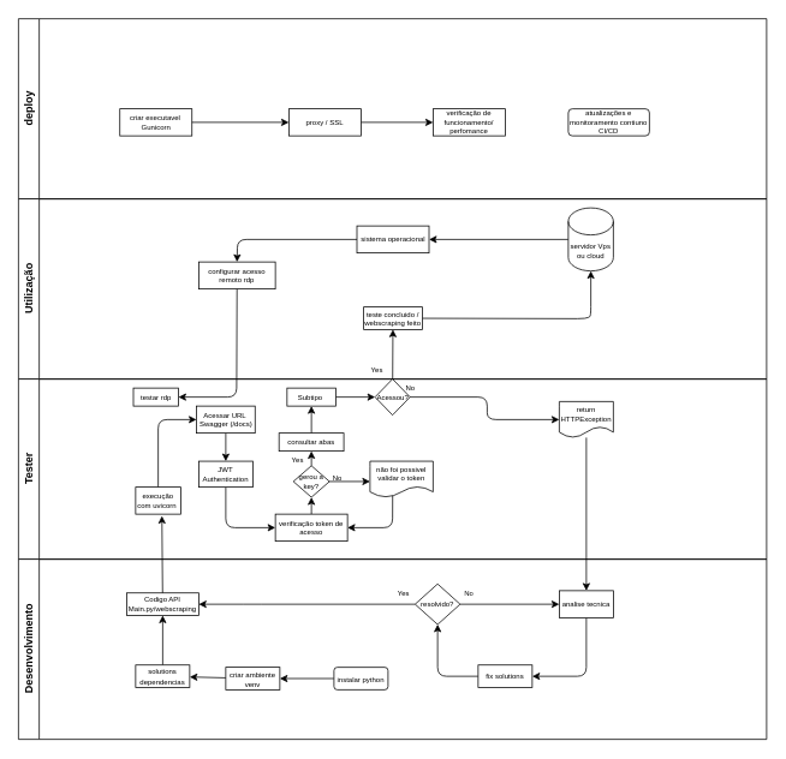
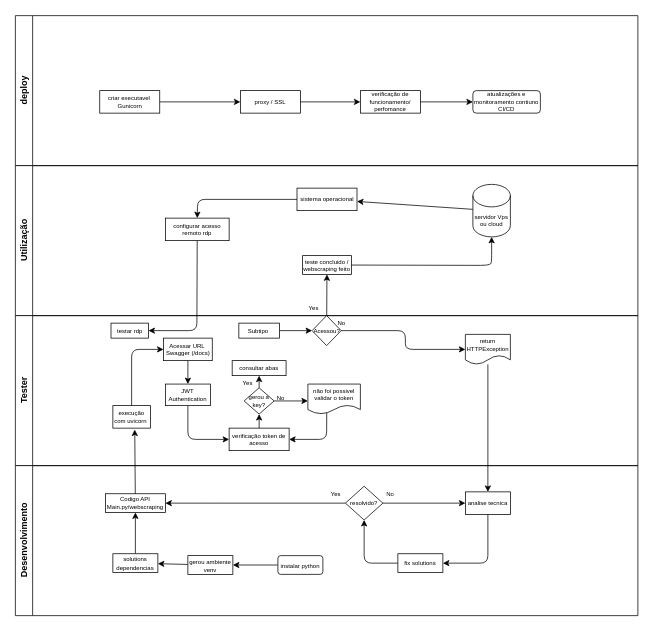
  <mxCell id="0" />
  <mxCell id="1" parent="0" />
  <mxCell id="2" value="deploy" style="swimlane;horizontal=0;whiteSpace=wrap;html=1;movable=0;resizable=0;rotatable=0;deletable=0;editable=0;connectable=0;" parent="1" vertex="1"><mxGeometry x="20" y="20" width="830" height="200" as="geometry" /></mxCell>
  <mxCell id="3" value="" style="edgeStyle=none;html=1;fontSize=8;" edge="1" parent="2" source="4" target="8"><mxGeometry relative="1" as="geometry" /></mxCell>
  <mxCell id="4" value="proxy / SSL" style="whiteSpace=wrap;html=1;fontSize=8;rounded=0;" vertex="1" parent="2"><mxGeometry x="300" y="100" width="80" height="30" as="geometry" /></mxCell>
  <mxCell id="5" value="criar executavel&amp;nbsp;&lt;br&gt;Gunicorn" style="rounded=0;whiteSpace=wrap;html=1;fontSize=8;" vertex="1" parent="2"><mxGeometry x="112.5" y="100" width="80" height="30" as="geometry" /></mxCell>
  <mxCell id="6" value="" style="edgeStyle=none;html=1;fontSize=8;" edge="1" parent="2" source="5" target="4"><mxGeometry relative="1" as="geometry" /></mxCell>
+ <mxCell id="7" value="" style="edgeStyle=none;html=1;fontSize=8;" edge="1" parent="2" source="8" target="9"><mxGeometry relative="1" as="geometry" /></mxCell>
  <mxCell id="8" value="verificação de funcionamento/&lt;br&gt;perfomance" style="whiteSpace=wrap;html=1;fontSize=8;rounded=0;" vertex="1" parent="2"><mxGeometry x="460" y="100" width="80" height="30" as="geometry" /></mxCell>
  <mxCell id="9" value="atualizações e monitoramento contiuno&lt;br&gt;CI/CD" style="rounded=1;whiteSpace=wrap;html=1;fontSize=8;" vertex="1" parent="2"><mxGeometry x="610" y="100" width="90" height="30" as="geometry" /></mxCell>
  <mxCell id="10" value="Utilização" style="swimlane;horizontal=0;whiteSpace=wrap;html=1;movable=0;resizable=0;rotatable=0;deletable=0;editable=0;connectable=0;" parent="1" vertex="1"><mxGeometry x="20" y="220" width="830" height="200" as="geometry" /></mxCell>
  <mxCell id="11" value="" style="edgeStyle=none;html=1;fontSize=8;" edge="1" parent="10" source="12" target="14"><mxGeometry relative="1" as="geometry" /></mxCell>
- <mxCell id="12" value="servidor Vps ou cloud" style="shape=cylinder3;whiteSpace=wrap;html=1;boundedLbl=1;backgroundOutline=1;size=15;fontSize=8;" vertex="1" parent="10"><mxGeometry x="610" y="10" width="50" height="70" as="geometry" /></mxCell>
+ <mxCell id="12" value="servidor Vps ou cloud" style="shape=cylinder3;whiteSpace=wrap;html=1;boundedLbl=1;backgroundOutline=1;size=15;fontSize=8;" vertex="1" parent="10"><mxGeometry x="610" y="25" width="50" height="70" as="geometry" /></mxCell>
  <mxCell id="13" style="edgeStyle=none;html=1;entryX=0.5;entryY=0;entryDx=0;entryDy=0;fontSize=8;" edge="1" parent="10" source="14" target="15"><mxGeometry relative="1" as="geometry"><Array as="points"><mxPoint x="243" y="45" /></Array></mxGeometry></mxCell>
  <mxCell id="14" value="sistema operacional" style="rounded=0;whiteSpace=wrap;html=1;fontSize=8;" vertex="1" parent="10"><mxGeometry x="375.5" y="30" width="80" height="30" as="geometry" /></mxCell>
  <mxCell id="15" value="configurar acesso remoto rdp" style="rounded=0;whiteSpace=wrap;html=1;fontSize=8;" vertex="1" parent="10"><mxGeometry x="200" y="70" width="85" height="30" as="geometry" /></mxCell>
  <mxCell id="16" style="edgeStyle=none;html=1;entryX=0.5;entryY=1;entryDx=0;entryDy=0;entryPerimeter=0;fontSize=8;" edge="1" parent="10" source="17" target="12"><mxGeometry relative="1" as="geometry"><Array as="points"><mxPoint x="630" y="133" /><mxPoint x="635" y="130" /></Array></mxGeometry></mxCell>
  <mxCell id="17" value="teste concluido / webscraping feito" style="whiteSpace=wrap;html=1;fontSize=8;rounded=0;" parent="10" vertex="1"><mxGeometry x="383" y="120" width="65" height="25" as="geometry" /></mxCell>
  <mxCell id="18" value="Yes" style="text;html=1;strokeColor=none;fillColor=none;align=center;verticalAlign=middle;whiteSpace=wrap;overflow=hidden;fontSize=8;" parent="10" vertex="1"><mxGeometry x="383" y="180" width="30" height="20" as="geometry" /></mxCell>
  <mxCell id="19" value="Tester" style="swimlane;horizontal=0;whiteSpace=wrap;html=1;movable=0;resizable=0;rotatable=0;deletable=0;editable=0;connectable=0;" parent="1" vertex="1"><mxGeometry x="20" y="420" width="830" height="200" as="geometry" /></mxCell>
- <mxCell id="20" value="" style="edgeStyle=none;html=1;fontSize=10;" parent="19" source="21" target="34" edge="1"><mxGeometry relative="1" as="geometry" /></mxCell>
  <mxCell id="21" value="consultar abas" style="rounded=0;whiteSpace=wrap;html=1;fontSize=8;" parent="19" vertex="1"><mxGeometry x="289.06" y="60" width="71.88" height="20" as="geometry" /></mxCell>
  <mxCell id="22" style="edgeStyle=none;html=1;entryX=0;entryY=0.5;entryDx=0;entryDy=0;fontSize=8;" edge="1" parent="19" source="23" target="26"><mxGeometry relative="1" as="geometry"><Array as="points"><mxPoint x="520" y="20" /><mxPoint x="520" y="45" /></Array></mxGeometry></mxCell>
  <mxCell id="23" value="Acessou?" style="rhombus;whiteSpace=wrap;html=1;fontSize=8;rounded=0;" parent="19" vertex="1"><mxGeometry x="395.63" width="38.75" height="40" as="geometry" /></mxCell>
  <mxCell id="24" style="edgeStyle=none;html=1;exitX=0.5;exitY=0;exitDx=0;exitDy=0;entryX=0.5;entryY=1;entryDx=0;entryDy=0;fontSize=8;" parent="19" source="25" target="29" edge="1"><mxGeometry relative="1" as="geometry" /></mxCell>
  <mxCell id="25" value="verificação token de acesso" style="rounded=0;whiteSpace=wrap;html=1;fontSize=8;" parent="19" vertex="1"><mxGeometry x="285" y="150" width="80" height="30" as="geometry" /></mxCell>
  <mxCell id="26" value="return HTTPException" style="shape=document;whiteSpace=wrap;html=1;boundedLbl=1;fontSize=8;" parent="19" vertex="1"><mxGeometry x="600" y="25" width="60" height="40" as="geometry" /></mxCell>
  <mxCell id="27" style="edgeStyle=none;html=1;exitX=0.5;exitY=0;exitDx=0;exitDy=0;fontSize=8;" parent="19" source="29" target="21" edge="1"><mxGeometry relative="1" as="geometry" /></mxCell>
  <mxCell id="28" value="" style="edgeStyle=none;html=1;fontSize=8;entryX=0;entryY=0.563;entryDx=0;entryDy=0;entryPerimeter=0;" parent="19" source="29" target="41" edge="1"><mxGeometry relative="1" as="geometry"><mxPoint x="387" y="113.75" as="targetPoint" /></mxGeometry></mxCell>
  <mxCell id="29" value="gerou a key?" style="rhombus;whiteSpace=wrap;html=1;fontSize=8;" parent="19" vertex="1"><mxGeometry x="305" y="96.25" width="40" height="35" as="geometry" /></mxCell>
  <mxCell id="30" style="edgeStyle=none;html=1;exitX=0.5;exitY=1;exitDx=0;exitDy=0;fontSize=8;entryX=1;entryY=0.5;entryDx=0;entryDy=0;" parent="19" target="25" edge="1"><mxGeometry relative="1" as="geometry"><mxPoint x="370" y="170" as="targetPoint" /><Array as="points"><mxPoint x="415" y="165" /></Array><mxPoint x="415.125" y="127.5" as="sourcePoint" /></mxGeometry></mxCell>
  <mxCell id="31" value="Yes" style="text;html=1;strokeColor=none;fillColor=none;align=center;verticalAlign=middle;whiteSpace=wrap;overflow=hidden;fontSize=8;" parent="19" vertex="1"><mxGeometry x="300" y="80" width="20" height="20" as="geometry" /></mxCell>
  <mxCell id="32" value="No" style="text;html=1;strokeColor=none;fillColor=none;align=center;verticalAlign=middle;whiteSpace=wrap;overflow=hidden;fontSize=8;" parent="19" vertex="1"><mxGeometry x="343.75" y="100" width="20" height="20" as="geometry" /></mxCell>
  <mxCell id="33" style="edgeStyle=none;html=1;entryX=0;entryY=0.5;entryDx=0;entryDy=0;fontSize=8;" edge="1" parent="19" source="34" target="23"><mxGeometry relative="1" as="geometry" /></mxCell>
  <mxCell id="34" value="Subtipo&amp;nbsp;" style="whiteSpace=wrap;html=1;fontSize=8;rounded=0;" parent="19" vertex="1"><mxGeometry x="297.97" y="10" width="54.06" height="20" as="geometry" /></mxCell>
  <mxCell id="35" style="edgeStyle=none;html=1;entryX=0;entryY=0.5;entryDx=0;entryDy=0;fontSize=8;" edge="1" parent="19" source="36" target="25"><mxGeometry relative="1" as="geometry"><Array as="points"><mxPoint x="230" y="165" /></Array></mxGeometry></mxCell>
  <mxCell id="36" value="JWT Authentication" style="rounded=0;whiteSpace=wrap;html=1;fontSize=8;" vertex="1" parent="19"><mxGeometry x="200" y="91.25" width="60" height="28.75" as="geometry" /></mxCell>
  <mxCell id="37" value="" style="edgeStyle=none;html=1;fontSize=8;" edge="1" parent="19" source="38" target="36"><mxGeometry relative="1" as="geometry" /></mxCell>
  <mxCell id="38" value="Acessar URL&amp;nbsp; Swagger (/docs)" style="rounded=0;whiteSpace=wrap;html=1;fontSize=8;" parent="19" vertex="1"><mxGeometry x="197.5" y="30" width="65" height="30" as="geometry" /></mxCell>
  <mxCell id="39" value="" style="edgeStyle=none;html=1;fontSize=8;" edge="1" parent="19" source="40" target="38"><mxGeometry relative="1" as="geometry"><Array as="points"><mxPoint x="155" y="45" /></Array></mxGeometry></mxCell>
  <mxCell id="40" value="execução com uvicorn&amp;nbsp;" style="rounded=0;whiteSpace=wrap;html=1;fontSize=8;" vertex="1" parent="19"><mxGeometry x="130" y="120" width="50" height="30" as="geometry" /></mxCell>
  <mxCell id="41" value="não foi possivel&lt;br&gt;validar o token" style="shape=document;whiteSpace=wrap;html=1;boundedLbl=1;fontSize=8;" vertex="1" parent="19"><mxGeometry x="390" y="91.25" width="70" height="40" as="geometry" /></mxCell>
  <mxCell id="42" value="testar rdp" style="rounded=0;whiteSpace=wrap;html=1;fontSize=8;" vertex="1" parent="19"><mxGeometry x="127.5" y="10" width="50" height="20" as="geometry" /></mxCell>
  <mxCell id="43" value="No" style="text;html=1;strokeColor=none;fillColor=none;align=center;verticalAlign=middle;whiteSpace=wrap;overflow=hidden;fontSize=8;" parent="19" vertex="1"><mxGeometry x="420" width="30" height="20" as="geometry" /></mxCell>
  <mxCell id="44" value="Desenvolvimento" style="swimlane;horizontal=0;whiteSpace=wrap;html=1;startSize=23;movable=0;resizable=0;rotatable=0;deletable=0;editable=0;connectable=0;" parent="1" vertex="1"><mxGeometry x="20" y="620" width="830" height="200" as="geometry" /></mxCell>
  <mxCell id="45" value="Codigo API&lt;br&gt;Main.py/webscraping" style="rounded=0;whiteSpace=wrap;html=1;fontSize=8;" parent="44" vertex="1"><mxGeometry x="120" y="37.5" width="80" height="25" as="geometry" /></mxCell>
  <mxCell id="46" style="edgeStyle=none;html=1;entryX=1;entryY=0.5;entryDx=0;entryDy=0;fontSize=8;" edge="1" parent="44" source="47" target="52"><mxGeometry relative="1" as="geometry"><Array as="points"><mxPoint x="630" y="130" /></Array></mxGeometry></mxCell>
  <mxCell id="47" value="analise tecnica" style="whiteSpace=wrap;html=1;fontSize=8;rounded=0;" parent="44" vertex="1"><mxGeometry x="600" y="35" width="60" height="30" as="geometry" /></mxCell>
  <mxCell id="48" style="edgeStyle=none;html=1;entryX=0;entryY=0.5;entryDx=0;entryDy=0;fontSize=8;" edge="1" parent="44" source="50" target="47"><mxGeometry relative="1" as="geometry" /></mxCell>
  <mxCell id="49" style="edgeStyle=none;html=1;entryX=1;entryY=0.5;entryDx=0;entryDy=0;fontSize=8;" edge="1" parent="44" source="50" target="45"><mxGeometry relative="1" as="geometry"><Array as="points"><mxPoint x="260" y="50" /></Array></mxGeometry></mxCell>
  <mxCell id="50" value="resolvido?" style="rhombus;whiteSpace=wrap;html=1;fontSize=8;" parent="44" vertex="1"><mxGeometry x="440" y="27.5" width="50" height="45" as="geometry" /></mxCell>
  <mxCell id="51" style="edgeStyle=none;html=1;entryX=0.5;entryY=1;entryDx=0;entryDy=0;fontSize=8;" edge="1" parent="44" source="52" target="50"><mxGeometry relative="1" as="geometry"><Array as="points"><mxPoint x="465" y="130" /></Array></mxGeometry></mxCell>
  <mxCell id="52" value="fix solutions" style="whiteSpace=wrap;html=1;fontSize=8;" parent="44" vertex="1"><mxGeometry x="510" y="117.5" width="60" height="25" as="geometry" /></mxCell>
  <mxCell id="53" value="Yes" style="text;html=1;strokeColor=none;fillColor=none;align=center;verticalAlign=middle;whiteSpace=wrap;overflow=hidden;fontSize=8;" parent="44" vertex="1"><mxGeometry x="415" y="27.5" width="25" height="20" as="geometry" /></mxCell>
  <mxCell id="54" value="No" style="text;html=1;strokeColor=none;fillColor=none;align=center;verticalAlign=middle;whiteSpace=wrap;overflow=hidden;fontSize=8;" parent="44" vertex="1"><mxGeometry x="490" y="27.5" width="20" height="20" as="geometry" /></mxCell>
  <mxCell id="55" value="" style="edgeStyle=none;html=1;fontSize=10;" parent="44" source="56" target="45" edge="1"><mxGeometry relative="1" as="geometry" /></mxCell>
  <mxCell id="56" value="&lt;font style=&quot;font-size: 8px;&quot;&gt;solutions dependencias&lt;/font&gt;" style="rounded=0;whiteSpace=wrap;html=1;fontSize=10;" parent="44" vertex="1"><mxGeometry x="130" y="117.5" width="60" height="25" as="geometry" /></mxCell>
  <mxCell id="57" value="" style="edgeStyle=none;html=1;fontSize=9;" edge="1" parent="44" source="58" target="60"><mxGeometry relative="1" as="geometry" /></mxCell>
  <mxCell id="58" value="&lt;font style=&quot;font-size: 8px;&quot;&gt;instalar python&lt;/font&gt;" style="rounded=1;whiteSpace=wrap;html=1;" vertex="1" parent="44"><mxGeometry x="350" y="120" width="60" height="25" as="geometry" /></mxCell>
  <mxCell id="59" value="" style="edgeStyle=none;html=1;fontSize=9;" edge="1" parent="44" source="60" target="56"><mxGeometry relative="1" as="geometry" /></mxCell>
- <mxCell id="60" value="&lt;font style=&quot;font-size: 8px;&quot;&gt;criar ambiente venv&lt;/font&gt;" style="rounded=0;whiteSpace=wrap;html=1;fontSize=9;" vertex="1" parent="44"><mxGeometry x="230" y="120" width="60" height="25" as="geometry" /></mxCell>
+ <mxCell id="60" value="&lt;font style=&quot;font-size: 8px;&quot;&gt;gerou ambiente venv&lt;/font&gt;" style="rounded=0;whiteSpace=wrap;html=1;fontSize=9;" vertex="1" parent="44"><mxGeometry x="230" y="120" width="60" height="25" as="geometry" /></mxCell>
  <mxCell id="61" value="" style="edgeStyle=none;html=1;fontSize=8;" edge="1" parent="1" source="15" target="42"><mxGeometry relative="1" as="geometry"><Array as="points"><mxPoint x="262" y="440" /></Array></mxGeometry></mxCell>
  <mxCell id="62" value="" style="edgeStyle=none;html=1;fontSize=8;" parent="1" source="23" target="17" edge="1"><mxGeometry relative="1" as="geometry" /></mxCell>
  <mxCell id="63" style="edgeStyle=none;html=1;entryX=0.5;entryY=0;entryDx=0;entryDy=0;fontSize=8;" edge="1" parent="1" source="26" target="47"><mxGeometry relative="1" as="geometry" /></mxCell>
  <mxCell id="64" style="edgeStyle=none;html=1;entryX=0.583;entryY=1.065;entryDx=0;entryDy=0;entryPerimeter=0;fontSize=8;" edge="1" parent="1" source="45" target="40"><mxGeometry relative="1" as="geometry" /></mxCell>
